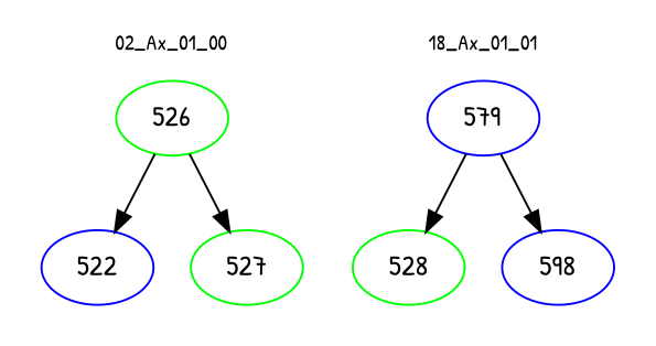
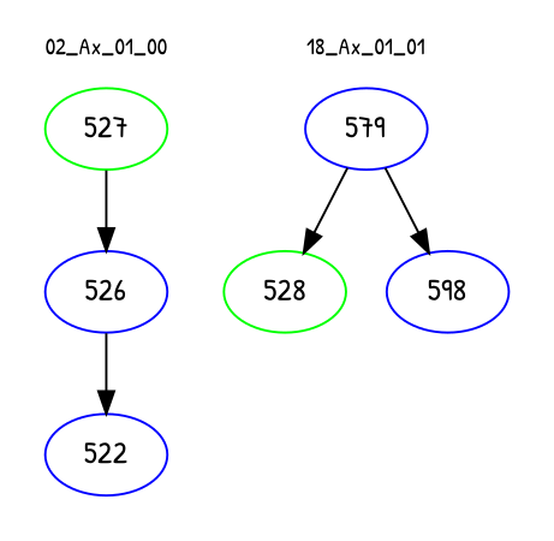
  digraph {
    fontname="Patrick Hand"
    node [color=blue fontname="Patrick Hand"]
    edge [color=black fontname="Patrick Hand"]
-   n1 [color=green label=526]
+   n1 [label=526]
    n2 [label=522]
    n3 [color=green label=527]
    n4 [label=579]
    n5 [color=green label=528]
    n6 [label=598]
    subgraph cluster_1 {
      color=white
      fontsize=10
      label="02_Ax_01_00"
      n1
      n2
      n3
    }
    subgraph cluster_2 {
      color=white
      fontsize=10
      label="18_Ax_01_01"
      n4
      n5
      n6
    }
    n1 -> n2
-   n1 -> n3
+   n3 -> n1
    n4 -> n5
    n4 -> n6
  }
